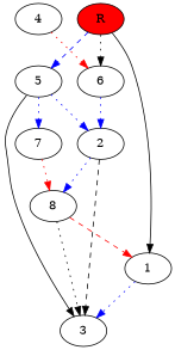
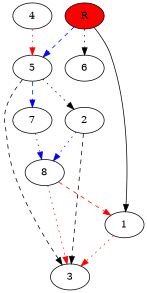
  digraph {
    edge [color=black style=dotted]
    1
    3
    8
    2
    4
    6
    5
    7
    R [fillcolor="#ff0000" style=filled]
-   1 -> 3 [color=blue]
+   1 -> 3 [color=red]
    8 -> 1 [color=red style=dashed]
-   8 -> 3
+   8 -> 3 [color=red]
    2 -> 3 [style=dashed]
    2 -> 8 [color=blue]
-   4 -> 6 [color=red]
-   6 -> 2 [color=blue]
-   5 -> 3 [style=solid]
-   5 -> 2 [color=blue]
-   5 -> 7 [color=blue]
-   7 -> 8 [color=red]
+   4 -> 5 [color=red]
+   5 -> 3 [style=dashed]
+   5 -> 2
+   5 -> 7 [color=blue style=dashed]
+   7 -> 8 [color=blue]
    R -> 1 [style=solid]
    R -> 6
    R -> 5 [color=blue style=dashed]
  }
